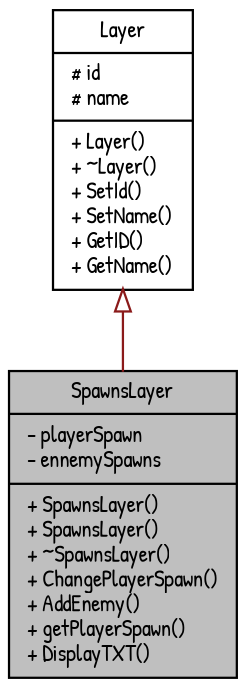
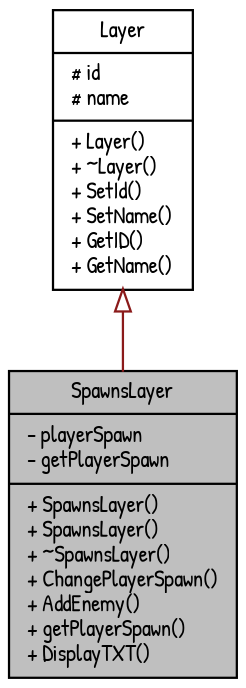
  digraph {
    fontname="Patrick Hand"
    node [color=black fontname="Patrick Hand" fontsize=10 shape=record]
-   n1 [fillcolor=grey75 fontcolor=black height=0.2 label="{SpawnsLayer\n|- playerSpawn\l- ennemySpawns\l|+ SpawnsLayer()\l+ SpawnsLayer()\l+ ~SpawnsLayer()\l+ ChangePlayerSpawn()\l+ AddEnemy()\l+ getPlayerSpawn()\l+ DisplayTXT()\l}" style=filled width=0.4]
+   n1 [fillcolor=grey75 fontcolor=black height=0.2 label="{SpawnsLayer\n|- playerSpawn\l- getPlayerSpawn\l|+ SpawnsLayer()\l+ SpawnsLayer()\l+ ~SpawnsLayer()\l+ ChangePlayerSpawn()\l+ AddEnemy()\l+ getPlayerSpawn()\l+ DisplayTXT()\l}" style=filled width=0.4]
    n2 [height=0.2 label="{Layer\n|# id\l# name\l|+ Layer()\l+ ~Layer()\l+ SetId()\l+ SetName()\l+ GetID()\l+ GetName()\l}" width=0.4]
    n2 -> n1 [arrowtail=onormal color=firebrick4 dir=back fontname="Patrick Hand" fontsize=10 labelfontname=Helvetica labelfontsize=10 style=solid]
  }
